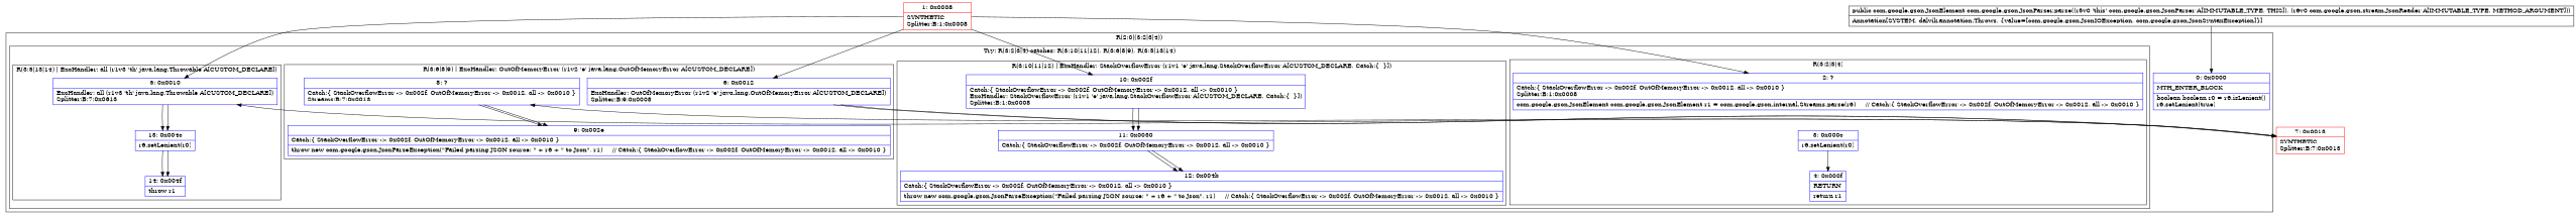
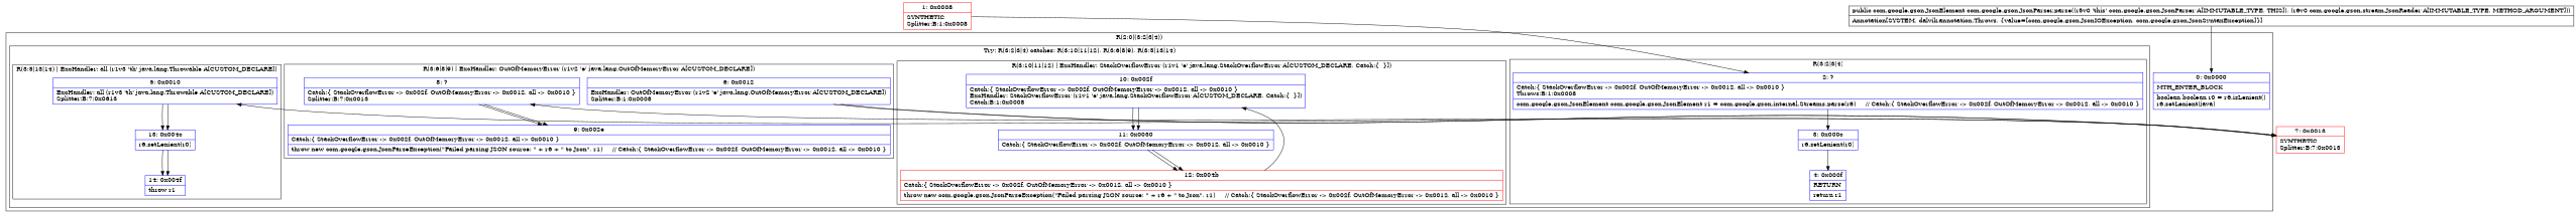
  digraph {
    node [color=blue shape=record]
-   n1 [label="{2\:\ ?|Catch:\{ StackOverflowError \-\> 0x002f, OutOfMemoryError \-\> 0x0012, all \-\> 0x0010 \}\lSplitter:B:1:0x0008\l|com.google.gson.JsonElement com.google.gson.JsonElement r1 = com.google.gson.internal.Streams.parse(r6)     \/\/ Catch:\{ StackOverflowError \-\> 0x002f, OutOfMemoryError \-\> 0x0012, all \-\> 0x0010 \}\l}"]
+   n1 [label="{2\:\ ?|Catch:\{ StackOverflowError \-\> 0x002f, OutOfMemoryError \-\> 0x0012, all \-\> 0x0010 \}\lThrows:B:1:0x0008\l|com.google.gson.JsonElement com.google.gson.JsonElement r1 = com.google.gson.internal.Streams.parse(r6)     \/\/ Catch:\{ StackOverflowError \-\> 0x002f, OutOfMemoryError \-\> 0x0012, all \-\> 0x0010 \}\l}"]
    n2 [label="{3\:\ 0x000c|r6.setLenient(r0)\l}"]
    n3 [label="{4\:\ 0x000f|RETURN\l|return r1\l}"]
-   n4 [label="{10\:\ 0x002f|Catch:\{ StackOverflowError \-\> 0x002f, OutOfMemoryError \-\> 0x0012, all \-\> 0x0010 \}\lExcHandler: StackOverflowError (r1v1 'e' java.lang.StackOverflowError A[CUSTOM_DECLARE, Catch:\{  \}])\lSplitter:B:1:0x0008\l}"]
+   n4 [label="{10\:\ 0x002f|Catch:\{ StackOverflowError \-\> 0x002f, OutOfMemoryError \-\> 0x0012, all \-\> 0x0010 \}\lExcHandler: StackOverflowError (r1v1 'e' java.lang.StackOverflowError A[CUSTOM_DECLARE, Catch:\{  \}])\lCatch:B:1:0x0008\l}"]
    n5 [label="{11\:\ 0x0030|Catch:\{ StackOverflowError \-\> 0x002f, OutOfMemoryError \-\> 0x0012, all \-\> 0x0010 \}\l}"]
-   n6 [label="{12\:\ 0x004b|Catch:\{ StackOverflowError \-\> 0x002f, OutOfMemoryError \-\> 0x0012, all \-\> 0x0010 \}\l|throw new com.google.gson.JsonParseException(\"Failed parsing JSON source: \" + r6 + \" to Json\", r1)     \/\/ Catch:\{ StackOverflowError \-\> 0x002f, OutOfMemoryError \-\> 0x0012, all \-\> 0x0010 \}\l}"]
-   n7 [label="{6\:\ 0x0012|ExcHandler: OutOfMemoryError (r1v2 'e' java.lang.OutOfMemoryError A[CUSTOM_DECLARE])\lSplitter:B:9:0x0008\l}"]
-   n8 [label="{8\:\ ?|Catch:\{ StackOverflowError \-\> 0x002f, OutOfMemoryError \-\> 0x0012, all \-\> 0x0010 \}\lStreams:B:7:0x0013\l}"]
+   n6 [color=red label="{12\:\ 0x004b|Catch:\{ StackOverflowError \-\> 0x002f, OutOfMemoryError \-\> 0x0012, all \-\> 0x0010 \}\l|throw new com.google.gson.JsonParseException(\"Failed parsing JSON source: \" + r6 + \" to Json\", r1)     \/\/ Catch:\{ StackOverflowError \-\> 0x002f, OutOfMemoryError \-\> 0x0012, all \-\> 0x0010 \}\l}"]
+   n7 [label="{6\:\ 0x0012|ExcHandler: OutOfMemoryError (r1v2 'e' java.lang.OutOfMemoryError A[CUSTOM_DECLARE])\lSplitter:B:1:0x0008\l}"]
+   n8 [label="{8\:\ ?|Catch:\{ StackOverflowError \-\> 0x002f, OutOfMemoryError \-\> 0x0012, all \-\> 0x0010 \}\lSplitter:B:7:0x0013\l}"]
    n9 [label="{9\:\ 0x002e|Catch:\{ StackOverflowError \-\> 0x002f, OutOfMemoryError \-\> 0x0012, all \-\> 0x0010 \}\l|throw new com.google.gson.JsonParseException(\"Failed parsing JSON source: \" + r6 + \" to Json\", r1)     \/\/ Catch:\{ StackOverflowError \-\> 0x002f, OutOfMemoryError \-\> 0x0012, all \-\> 0x0010 \}\l}"]
    n10 [label="{5\:\ 0x0010|ExcHandler: all (r1v3 'th' java.lang.Throwable A[CUSTOM_DECLARE])\lSplitter:B:7:0x0613\l}"]
    n11 [label="{13\:\ 0x004c|r6.setLenient(r0)\l}"]
    n12 [label="{14\:\ 0x004f|throw r1\l}"]
-   n13 [label="{0\:\ 0x0000|MTH_ENTER_BLOCK\l|boolean boolean r0 = r6.isLenient()\lr6.setLenient(true)\l}"]
+   n13 [label="{0\:\ 0x0000|MTH_ENTER_BLOCK\l|boolean boolean r0 = r6.isLenient()\lr6.setLenient(java)\l}"]
    n14 [color=red label="{7\:\ 0x0013|SYNTHETIC\lSplitter:B:7:0x0013\l}"]
    n15 [color=red label="{1\:\ 0x0008|SYNTHETIC\lSplitter:B:1:0x0008\l}"]
    n16 [label="{public com.google.gson.JsonElement com.google.gson.JsonParser.parse((r5v0 'this' com.google.gson.JsonParser A[IMMUTABLE_TYPE, THIS]), (r6v0 com.google.gson.stream.JsonReader A[IMMUTABLE_TYPE, METHOD_ARGUMENT]))  | Annotation[SYSTEM, dalvik.annotation.Throws, \{value=[com.google.gson.JsonIOException, com.google.gson.JsonSyntaxException]\}]\l}" color=""]
    subgraph cluster_1 {
      label="R(2:0|(3:2|3|4))"
      n13
      subgraph cluster_2 {
        label="Try: R(3:2|3|4) catches: R(3:10|11|12), R(3:6|8|9), R(3:5|13|14)"
        subgraph cluster_3 {
          label="R(3:2|3|4)"
          n1
          n2
          n3
        }
        subgraph cluster_4 {
          label="R(3:10|11|12) | ExcHandler: StackOverflowError (r1v1 'e' java.lang.StackOverflowError A[CUSTOM_DECLARE, Catch:\{  \}])\l"
          n4
          n5
          n6
        }
        subgraph cluster_5 {
          label="R(3:6|8|9) | ExcHandler: OutOfMemoryError (r1v2 'e' java.lang.OutOfMemoryError A[CUSTOM_DECLARE])\l"
          n7
          n8
          n9
        }
        subgraph cluster_6 {
          label="R(3:5|13|14) | ExcHandler: all (r1v3 'th' java.lang.Throwable A[CUSTOM_DECLARE])\l"
          n10
          n11
          n12
        }
      }
    }
    subgraph cluster_7 {
      label="R(3:10|11|12) | ExcHandler: StackOverflowError (r1v1 'e' java.lang.StackOverflowError A[CUSTOM_DECLARE, Catch:\{  \}])\l"
    }
    subgraph cluster_8 {
      label="R(3:6|8|9) | ExcHandler: OutOfMemoryError (r1v2 'e' java.lang.OutOfMemoryError A[CUSTOM_DECLARE])\l"
    }
    subgraph cluster_9 {
      label="R(3:5|13|14) | ExcHandler: all (r1v3 'th' java.lang.Throwable A[CUSTOM_DECLARE])\l"
    }
+   n1 -> n2
    n2 -> n3
    n4 -> n5
    n4 -> n5
    n5 -> n6
    n5 -> n6
    n7 -> n14
    n7 -> n14
    n8 -> n9
    n8 -> n9
    n10 -> n11
    n10 -> n11
    n11 -> n12
    n11 -> n12
    n14 -> n8
    n14 -> n10
    n15 -> n1
-   n15 -> n4
-   n15 -> n7
-   n15 -> n10
+   n6 -> n4
    n16 -> n13
  }
